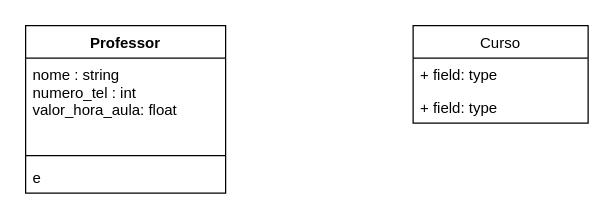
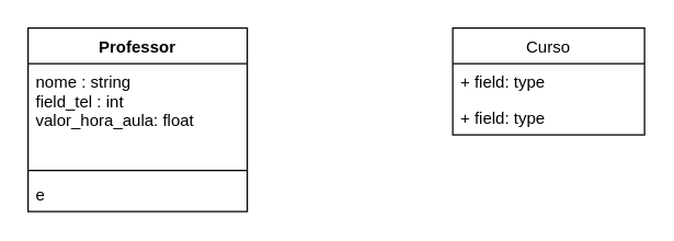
  <mxCell id="0" />
  <mxCell id="1" parent="0" />
  <mxCell id="2" value="Professor" style="swimlane;fontStyle=1;align=center;verticalAlign=top;childLayout=stackLayout;horizontal=1;startSize=26;horizontalStack=0;resizeParent=1;resizeParentMax=0;resizeLast=0;collapsible=1;marginBottom=0;" vertex="1" parent="1"><mxGeometry x="20" y="20" width="160" height="134" as="geometry" /></mxCell>
- <mxCell id="3" value="nome : string&#10;numero_tel : int&#10;valor_hora_aula: float&#10;" style="text;strokeColor=none;fillColor=none;align=left;verticalAlign=top;spacingLeft=4;spacingRight=4;overflow=hidden;rotatable=0;points=[[0,0.5],[1,0.5]];portConstraint=eastwest;" vertex="1" parent="2"><mxGeometry y="26" width="160" height="74" as="geometry" /></mxCell>
+ <mxCell id="3" value="nome : string&#10;field_tel : int&#10;valor_hora_aula: float&#10;" style="text;strokeColor=none;fillColor=none;align=left;verticalAlign=top;spacingLeft=4;spacingRight=4;overflow=hidden;rotatable=0;points=[[0,0.5],[1,0.5]];portConstraint=eastwest;" vertex="1" parent="2"><mxGeometry y="26" width="160" height="74" as="geometry" /></mxCell>
  <mxCell id="4" value="" style="line;strokeWidth=1;fillColor=none;align=left;verticalAlign=middle;spacingTop=-1;spacingLeft=3;spacingRight=3;rotatable=0;labelPosition=right;points=[];portConstraint=eastwest;" vertex="1" parent="2"><mxGeometry y="100" width="160" height="8" as="geometry" /></mxCell>
  <mxCell id="5" style="edgeStyle=orthogonalEdgeStyle;rounded=0;orthogonalLoop=1;jettySize=auto;html=1;exitX=1;exitY=0.5;exitDx=0;exitDy=0;" edge="1" parent="2" source="3" target="3"><mxGeometry relative="1" as="geometry" /></mxCell>
  <mxCell id="6" value="e" style="text;strokeColor=none;fillColor=none;align=left;verticalAlign=top;spacingLeft=4;spacingRight=4;overflow=hidden;rotatable=0;points=[[0,0.5],[1,0.5]];portConstraint=eastwest;" vertex="1" parent="2"><mxGeometry y="108" width="160" height="26" as="geometry" /></mxCell>
  <mxCell id="7" value="Curso" style="swimlane;fontStyle=0;childLayout=stackLayout;horizontal=1;startSize=26;fillColor=none;horizontalStack=0;resizeParent=1;resizeParentMax=0;resizeLast=0;collapsible=1;marginBottom=0;" vertex="1" parent="1"><mxGeometry x="330" y="20" width="140" height="78" as="geometry" /></mxCell>
  <mxCell id="8" value="+ field: type" style="text;strokeColor=none;fillColor=none;align=left;verticalAlign=top;spacingLeft=4;spacingRight=4;overflow=hidden;rotatable=0;points=[[0,0.5],[1,0.5]];portConstraint=eastwest;" vertex="1" parent="7"><mxGeometry y="26" width="140" height="26" as="geometry" /></mxCell>
  <mxCell id="9" value="+ field: type" style="text;strokeColor=none;fillColor=none;align=left;verticalAlign=top;spacingLeft=4;spacingRight=4;overflow=hidden;rotatable=0;points=[[0,0.5],[1,0.5]];portConstraint=eastwest;" vertex="1" parent="7"><mxGeometry y="52" width="140" height="26" as="geometry" /></mxCell>
